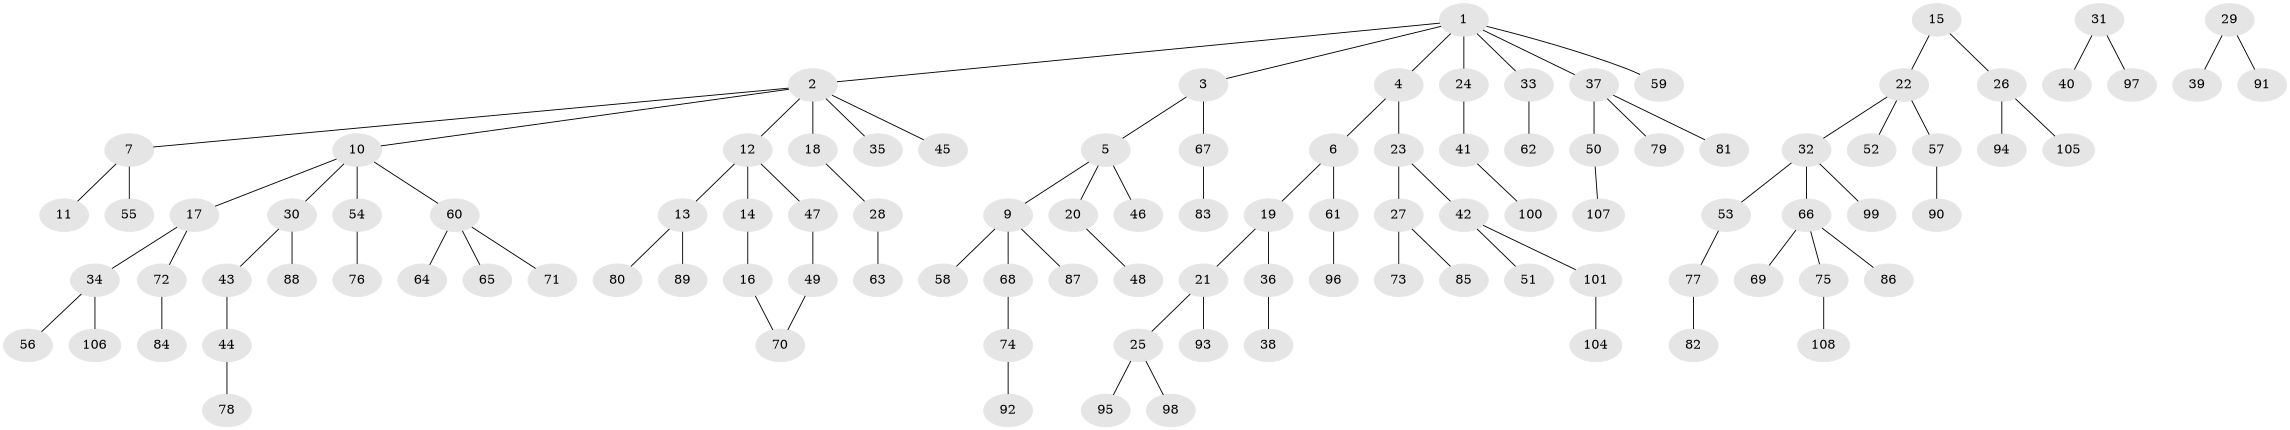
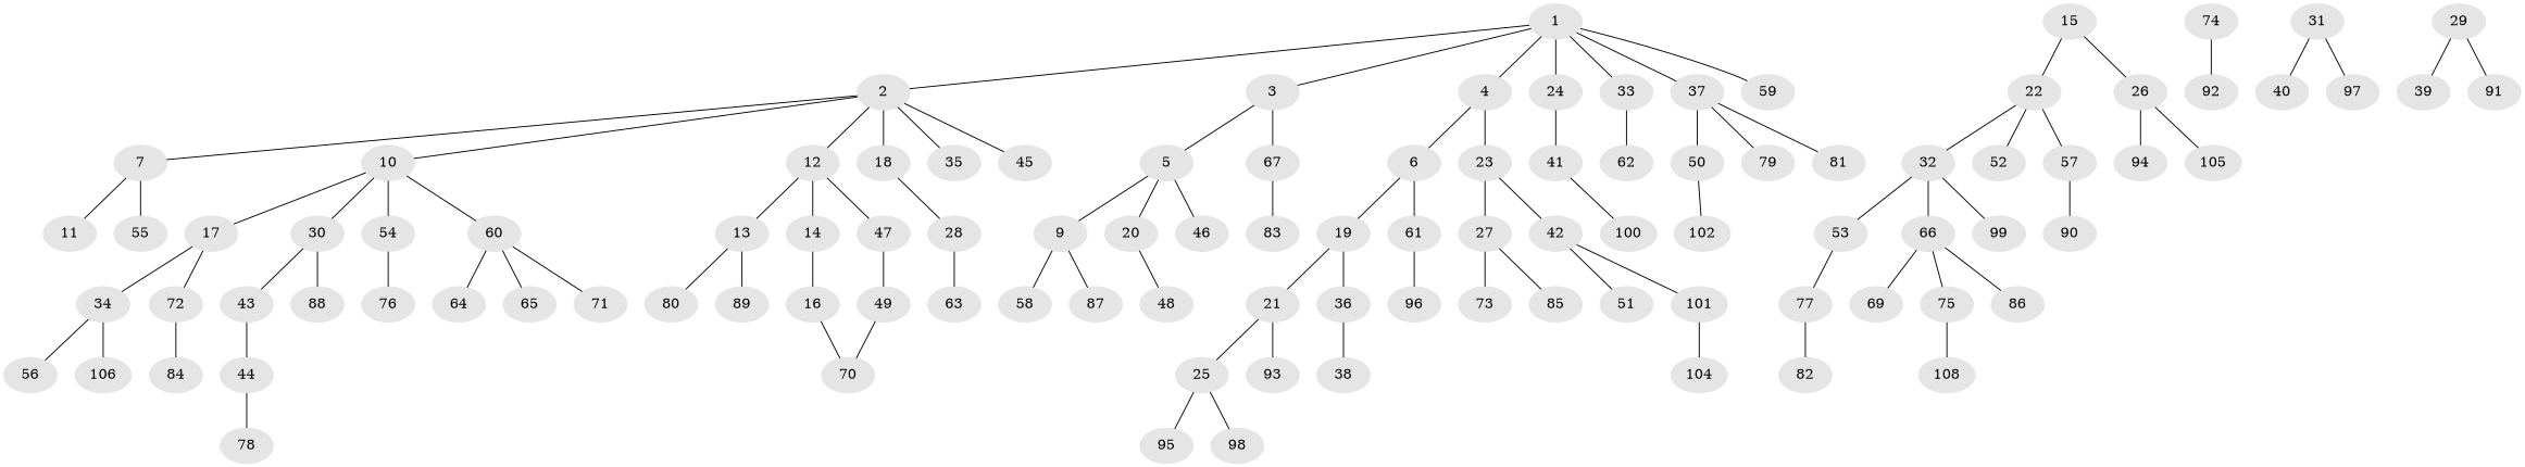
  graph {
    node [color=gray90 style=filled]
    1
    2
    3
    4
    24
    33
    37
    59
    7
    10
    12
    18
    35
    45
    5
    67
    6
    23
    41
    62
    50
    79
    81
    11
    55
    17
    30
    54
    60
    13
    14
    47
    28
    9
    20
    46
    83
    19
    61
    27
    42
    58
-   68
    87
    48
    21
    36
    96
    15
    22
    26
    74
    34
    72
    43
    88
    76
    64
    65
    71
    80
    89
    16
    49
    70
    32
    52
    57
    94
    105
    31
    40
    97
    29
    39
    91
    56
    106
    84
    63
    25
    93
    38
    95
    98
    53
    66
    99
    90
    73
    85
    51
    101
    100
    44
    77
    69
    75
    86
-   102 [label=107]
+   102
    104
    78
    82
    n104 [label=108]
    92
    1 -- 2
    1 -- 3
    1 -- 4
    1 -- 24
    1 -- 33
    1 -- 37
    1 -- 59
    2 -- 7
    2 -- 10
    2 -- 12
    2 -- 18
    2 -- 35
    2 -- 45
    3 -- 5
    3 -- 67
    4 -- 6
    4 -- 23
    24 -- 41
    33 -- 62
    37 -- 50
    37 -- 79
    37 -- 81
    7 -- 11
    7 -- 55
    10 -- 17
    10 -- 30
    10 -- 54
    10 -- 60
    12 -- 13
    12 -- 14
    12 -- 47
    18 -- 28
    5 -- 9
    5 -- 20
    5 -- 46
    67 -- 83
    6 -- 19
    6 -- 61
    23 -- 27
    23 -- 42
    41 -- 100
    50 -- 102
    17 -- 34
    17 -- 72
    30 -- 43
    30 -- 88
    54 -- 76
    60 -- 64
    60 -- 65
    60 -- 71
    13 -- 80
    13 -- 89
    14 -- 16
    47 -- 49
    28 -- 63
    9 -- 58
-   9 -- 68
    9 -- 87
    20 -- 48
    19 -- 21
    19 -- 36
    61 -- 96
    27 -- 73
    27 -- 85
    42 -- 51
    42 -- 101
-   68 -- 74
    21 -- 25
    21 -- 93
    36 -- 38
    15 -- 22
    15 -- 26
    22 -- 32
    22 -- 52
    22 -- 57
    26 -- 94
    26 -- 105
    74 -- 92
    34 -- 56
    34 -- 106
    72 -- 84
    43 -- 44
    16 -- 70
    49 -- 70
    32 -- 53
    32 -- 66
    32 -- 99
    57 -- 90
    31 -- 40
    31 -- 97
    29 -- 39
    29 -- 91
    25 -- 95
    25 -- 98
    53 -- 77
    66 -- 69
    66 -- 75
    66 -- 86
    101 -- 104
    44 -- 78
    77 -- 82
    75 -- n104
  }
